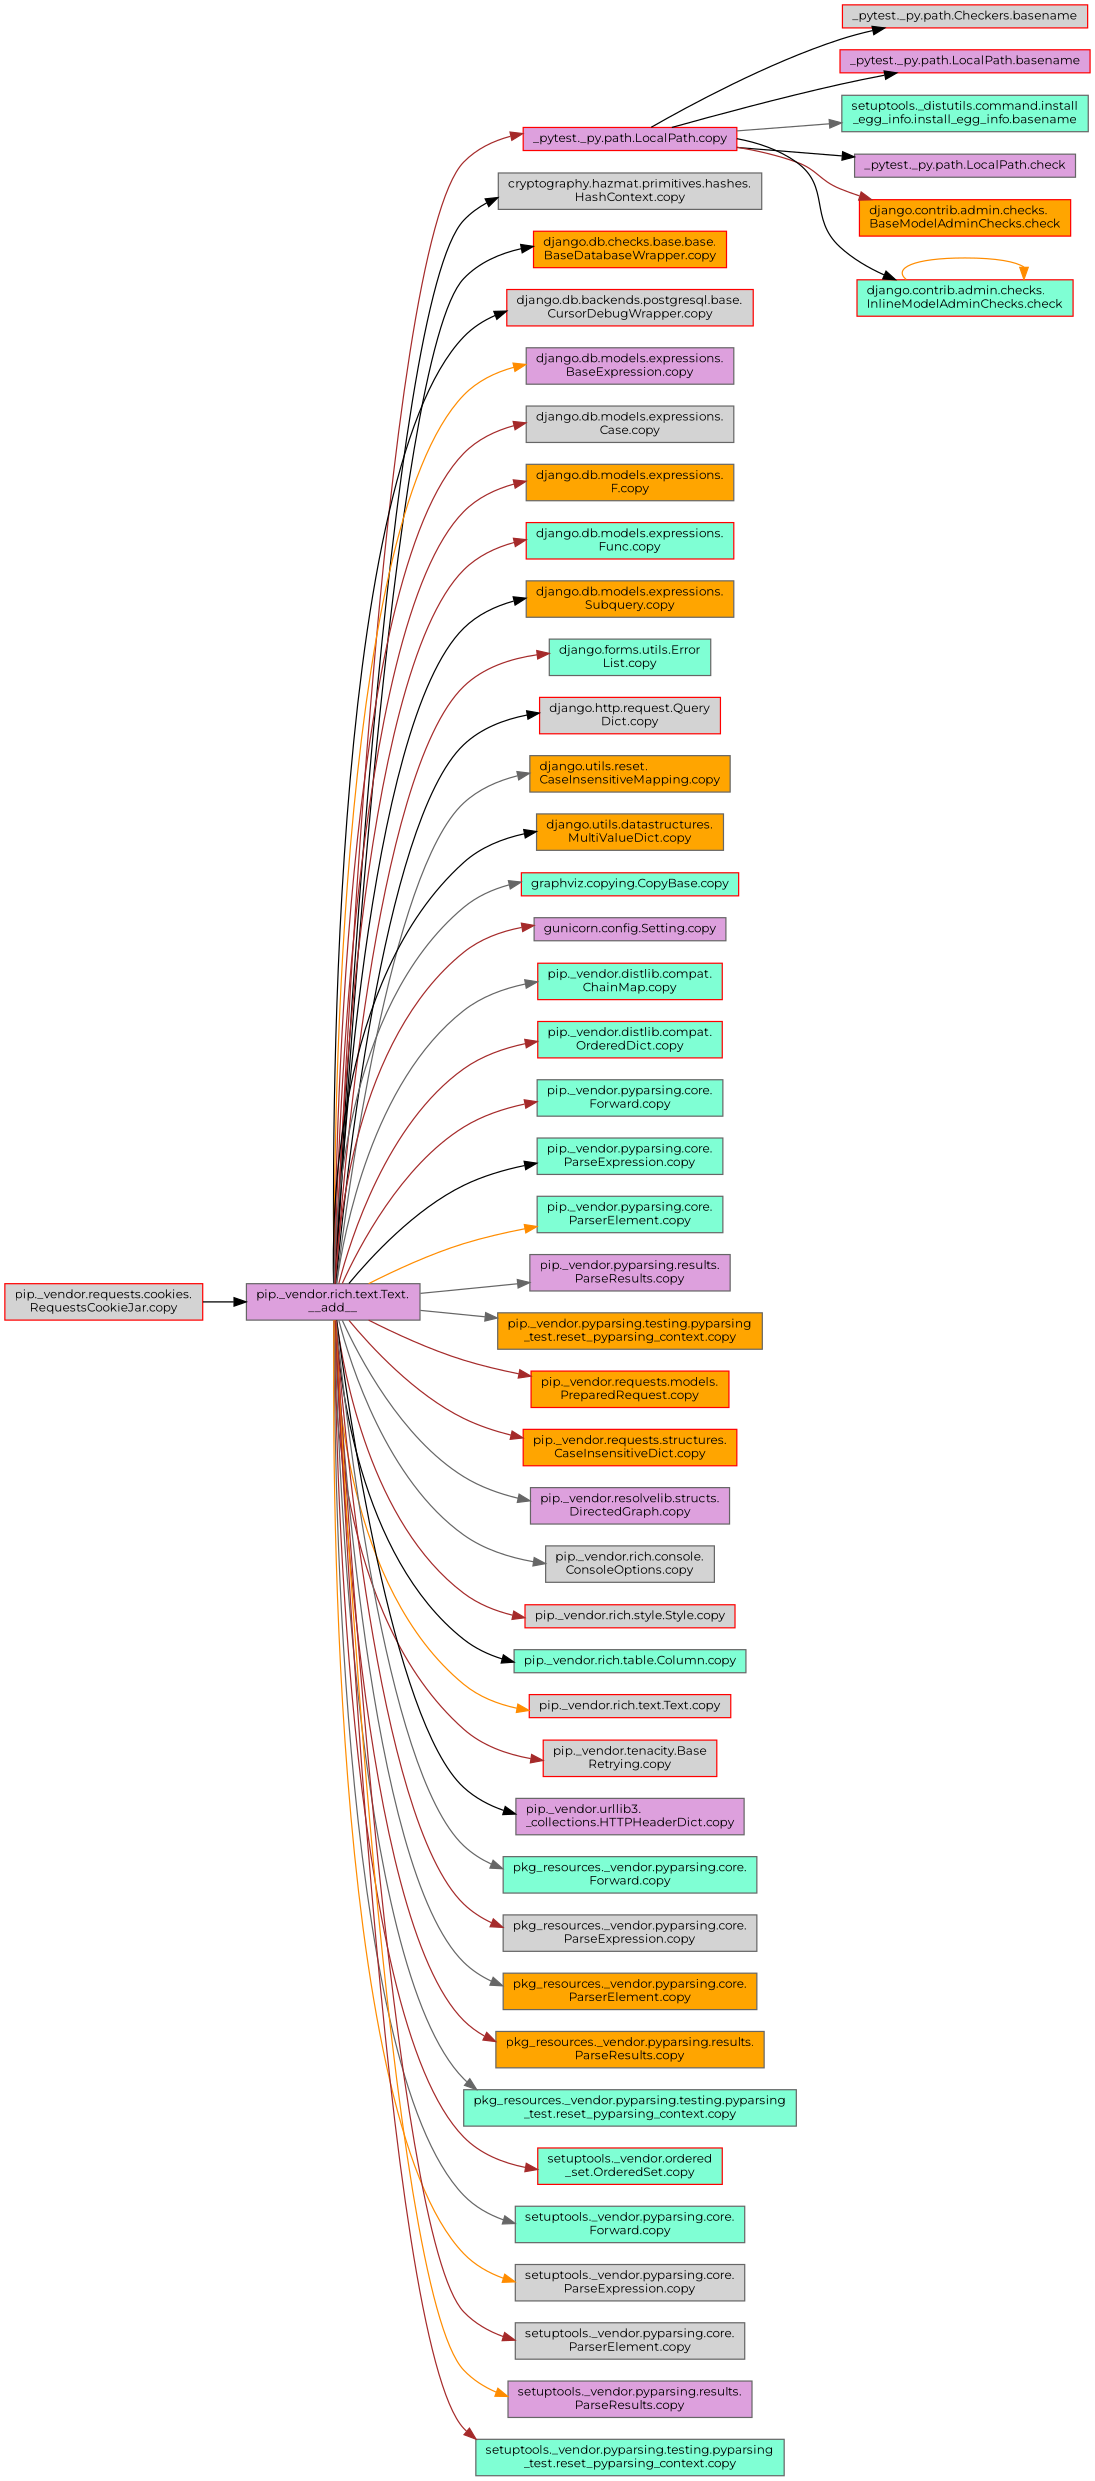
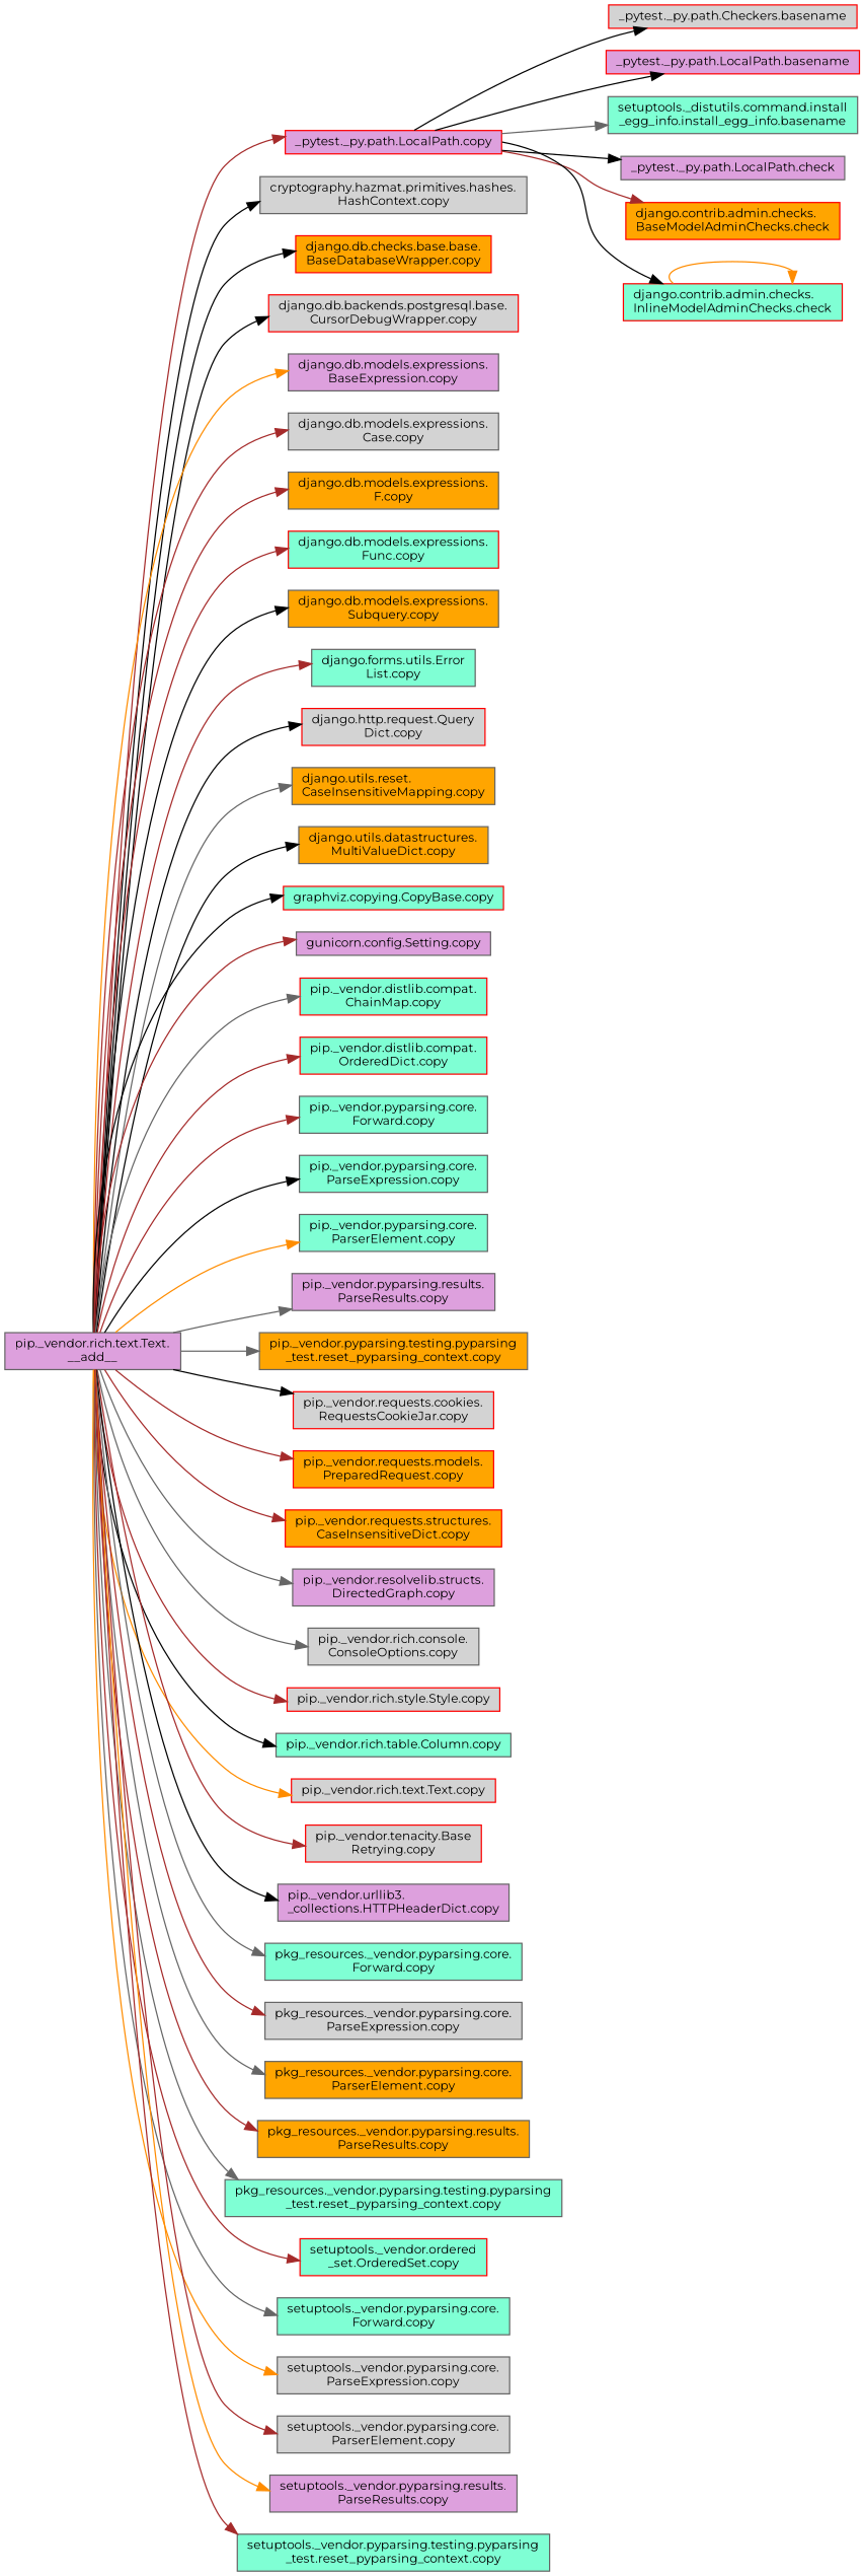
  digraph {
    fontname=Montserrat
    rankdir=LR
    node [color=grey40 fillcolor=aquamarine fontname=Montserrat fontsize=10 shape=box style=filled]
    edge [color=brown fontname=Montserrat fontsize=10 labelfontname=Helvetica labelfontsize=10 style=solid]
    n1 [color=gray40 fillcolor=plum fontcolor=black height=0.2 label="pip._vendor.rich.text.Text.\l__add__" width=0.4]
    n2 [color=red fillcolor=plum height=0.2 label="_pytest._py.path.LocalPath.copy" width=0.4]
    n3 [fillcolor=lightgrey height=0.2 label="cryptography.hazmat.primitives.hashes.\lHashContext.copy" width=0.4]
    n4 [color=red fillcolor=orange height=0.2 label="django.db.checks.base.base.\lBaseDatabaseWrapper.copy" width=0.4]
    n5 [color=red fillcolor=lightgrey height=0.2 label="django.db.backends.postgresql.base.\lCursorDebugWrapper.copy" width=0.4]
    n6 [fillcolor=plum height=0.2 label="django.db.models.expressions.\lBaseExpression.copy" width=0.4]
    n7 [fillcolor=lightgrey height=0.2 label="django.db.models.expressions.\lCase.copy" width=0.4]
    n8 [fillcolor=orange height=0.2 label="django.db.models.expressions.\lF.copy" width=0.4]
    n9 [color=red height=0.2 label="django.db.models.expressions.\lFunc.copy" width=0.4]
    n10 [fillcolor=orange height=0.2 label="django.db.models.expressions.\lSubquery.copy" width=0.4]
    n11 [height=0.2 label="django.forms.utils.Error\lList.copy" width=0.4]
    n12 [color=red fillcolor=lightgrey height=0.2 label="django.http.request.Query\lDict.copy" width=0.4]
    n13 [fillcolor=orange height=0.2 label="django.utils.reset.\lCaseInsensitiveMapping.copy" width=0.4]
    n14 [fillcolor=orange height=0.2 label="django.utils.datastructures.\lMultiValueDict.copy" width=0.4]
    n15 [color=red height=0.2 label="graphviz.copying.CopyBase.copy" width=0.4]
    n16 [fillcolor=plum height=0.2 label="gunicorn.config.Setting.copy" width=0.4]
    n17 [color=red height=0.2 label="pip._vendor.distlib.compat.\lChainMap.copy" width=0.4]
    n18 [color=red height=0.2 label="pip._vendor.distlib.compat.\lOrderedDict.copy" width=0.4]
    n19 [height=0.2 label="pip._vendor.pyparsing.core.\lForward.copy" width=0.4]
    n20 [height=0.2 label="pip._vendor.pyparsing.core.\lParseExpression.copy" width=0.4]
    n21 [height=0.2 label="pip._vendor.pyparsing.core.\lParserElement.copy" width=0.4]
    n22 [fillcolor=plum height=0.2 label="pip._vendor.pyparsing.results.\lParseResults.copy" width=0.4]
    n23 [fillcolor=orange height=0.2 label="pip._vendor.pyparsing.testing.pyparsing\l_test.reset_pyparsing_context.copy" width=0.4]
    n24 [color=red fillcolor=lightgrey height=0.2 label="pip._vendor.requests.cookies.\lRequestsCookieJar.copy" width=0.4]
    n25 [color=red fillcolor=orange height=0.2 label="pip._vendor.requests.models.\lPreparedRequest.copy" width=0.4]
    n26 [color=red fillcolor=orange height=0.2 label="pip._vendor.requests.structures.\lCaseInsensitiveDict.copy" width=0.4]
    n27 [fillcolor=plum height=0.2 label="pip._vendor.resolvelib.structs.\lDirectedGraph.copy" width=0.4]
    n28 [fillcolor=lightgrey height=0.2 label="pip._vendor.rich.console.\lConsoleOptions.copy" width=0.4]
    n29 [color=red fillcolor=lightgrey height=0.2 label="pip._vendor.rich.style.Style.copy" width=0.4]
    n30 [height=0.2 label="pip._vendor.rich.table.Column.copy" width=0.4]
    n31 [color=red fillcolor=lightgrey height=0.2 label="pip._vendor.rich.text.Text.copy" width=0.4]
    n32 [color=red fillcolor=lightgrey height=0.2 label="pip._vendor.tenacity.Base\lRetrying.copy" width=0.4]
    n33 [fillcolor=plum height=0.2 label="pip._vendor.urllib3.\l_collections.HTTPHeaderDict.copy" width=0.4]
    n34 [height=0.2 label="pkg_resources._vendor.pyparsing.core.\lForward.copy" width=0.4]
    n35 [fillcolor=lightgrey height=0.2 label="pkg_resources._vendor.pyparsing.core.\lParseExpression.copy" width=0.4]
    n36 [fillcolor=orange height=0.2 label="pkg_resources._vendor.pyparsing.core.\lParserElement.copy" width=0.4]
    n37 [fillcolor=orange height=0.2 label="pkg_resources._vendor.pyparsing.results.\lParseResults.copy" width=0.4]
    n38 [height=0.2 label="pkg_resources._vendor.pyparsing.testing.pyparsing\l_test.reset_pyparsing_context.copy" width=0.4]
    n39 [color=red height=0.2 label="setuptools._vendor.ordered\l_set.OrderedSet.copy" width=0.4]
    n40 [height=0.2 label="setuptools._vendor.pyparsing.core.\lForward.copy" width=0.4]
    n41 [fillcolor=lightgrey height=0.2 label="setuptools._vendor.pyparsing.core.\lParseExpression.copy" width=0.4]
    n42 [fillcolor=lightgrey height=0.2 label="setuptools._vendor.pyparsing.core.\lParserElement.copy" width=0.4]
    n43 [fillcolor=plum height=0.2 label="setuptools._vendor.pyparsing.results.\lParseResults.copy" width=0.4]
    n44 [height=0.2 label="setuptools._vendor.pyparsing.testing.pyparsing\l_test.reset_pyparsing_context.copy" width=0.4]
    n45 [color=red fillcolor=lightgrey height=0.2 label="_pytest._py.path.Checkers.basename" width=0.4]
    n46 [color=red fillcolor=plum height=0.2 label="_pytest._py.path.LocalPath.basename" width=0.4]
    n47 [height=0.2 label="setuptools._distutils.command.install\l_egg_info.install_egg_info.basename" width=0.4]
    n48 [fillcolor=plum height=0.2 label="_pytest._py.path.LocalPath.check" width=0.4]
    n49 [color=red fillcolor=orange height=0.2 label="django.contrib.admin.checks.\lBaseModelAdminChecks.check" width=0.4]
    n50 [color=red height=0.2 label="django.contrib.admin.checks.\lInlineModelAdminChecks.check" width=0.4]
    n1 -> n2
    n1 -> n3 [color=black]
    n1 -> n4 [color=black]
    n1 -> n5 [color=black]
    n1 -> n6 [color=darkorange]
    n1 -> n7
    n1 -> n8
    n1 -> n9
    n1 -> n10 [color=black]
    n1 -> n11
    n1 -> n12 [color=black]
    n1 -> n13 [color=gray40]
    n1 -> n14 [color=black]
-   n1 -> n15 [color=gray40]
+   n1 -> n15 [color=black]
    n1 -> n16
    n1 -> n17 [color=gray40]
    n1 -> n18
    n1 -> n19
    n1 -> n20 [color=black]
    n1 -> n21 [color=darkorange]
    n1 -> n22 [color=gray40]
    n1 -> n23 [color=gray40]
-   n24 -> n1 [color=black]
+   n1 -> n24 [color=black]
    n1 -> n25
    n1 -> n26
    n1 -> n27 [color=gray40]
    n1 -> n28 [color=gray40]
    n1 -> n29
    n1 -> n30 [color=black]
    n1 -> n31 [color=darkorange]
    n1 -> n32
    n1 -> n33 [color=black]
    n1 -> n34 [color=gray40]
    n1 -> n35
    n1 -> n36 [color=gray40]
    n1 -> n37
    n1 -> n38 [color=gray40]
    n1 -> n39
    n1 -> n40 [color=gray40]
    n1 -> n41 [color=darkorange]
    n1 -> n42
    n1 -> n43 [color=darkorange]
    n1 -> n44
    n2 -> n45 [color=black]
    n2 -> n46 [color=black]
    n2 -> n47 [color=gray40]
    n2 -> n48 [color=black]
    n2 -> n49
    n2 -> n50 [color=black]
    n50 -> n50 [color=darkorange]
  }
